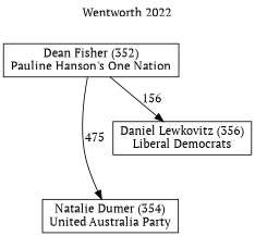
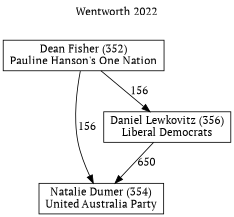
  digraph {
    fontname="PT Serif"
    label="Wentworth 2022"
    labelloc=t
    mclimit=10
    node [fontname="PT Serif" shape=box]
    edge [fontname="PT Serif"]
    n1 [label="Natalie Dumer (354)\nUnited Australia Party"]
    n2 [label="Daniel Lewkovitz (356)\nLiberal Democrats"]
    n3 [label="Dean Fisher (352)\nPauline Hanson's One Nation"]
-   n3 -> n1 [label=475]
+   n2 -> n1 [label=650]
+   n3 -> n1 [label=156]
    n3 -> n2 [label=156]
  }
